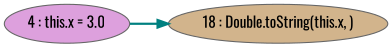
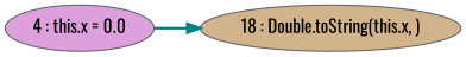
  digraph {
    rankdir=LR
    fontname=Oswald
    node [style=filled color=gray40 fontname=Oswald]
-   "4 : this.x = 0.0" [fillcolor=plum label="4 : this.x = 3.0"]
+   "4 : this.x = 0.0" [fillcolor=plum]
    "18 : Double.toString(this.x, )" [fillcolor=tan]
    "4 : this.x = 0.0" -> "18 : Double.toString(this.x, )" [color=teal style=bold fontname=Oswald]
  }
